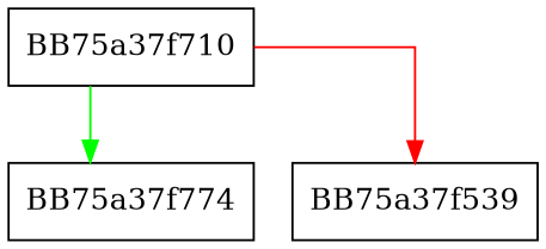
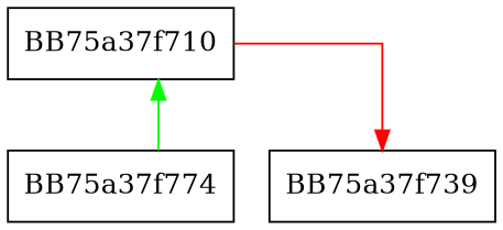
  digraph {
    splines=ortho
    node [shape=box]
    BB75a37f710
    BB75a37f774
-   BB75a37f739 [label=BB75a37f539]
-   BB75a37f710 -> BB75a37f774 [color=green]
+   BB75a37f739
+   BB75a37f774 -> BB75a37f710 [color=green]
    BB75a37f710 -> BB75a37f739 [color=red]
  }
